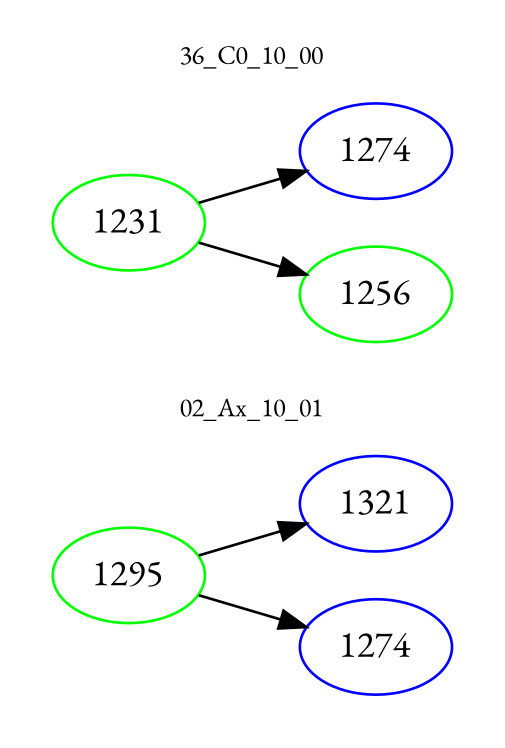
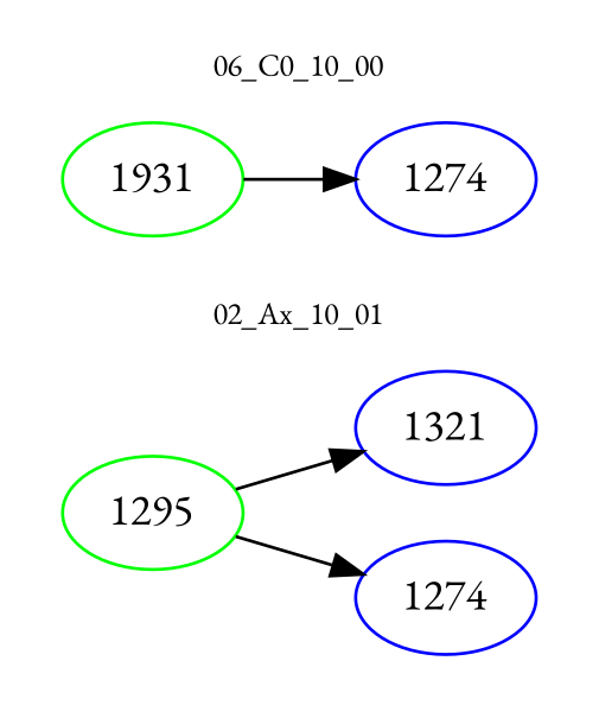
  digraph {
    fontname="EB Garamond"
    rankdir=LR
    node [color=green fontname="EB Garamond"]
    edge [color=black fontname="EB Garamond"]
    n1 [label=1295]
    n2 [color=blue label=1274]
    n3 [color=blue label=1321]
-   n4 [label=1231]
-   n5 [label=1256]
+   n4 [label=1931]
    n6 [color=blue label=1274]
    subgraph cluster_1 {
      color=white
      fontsize=10
      label="02_Ax_10_01"
      n1
      n2
      n3
    }
    subgraph cluster_2 {
      color=white
      fontsize=10
-     label="36_C0_10_00"
+     label="06_C0_10_00"
      n4
-     n5
      n6
    }
    n1 -> n2
    n1 -> n3
-   n4 -> n5
    n4 -> n6
  }
